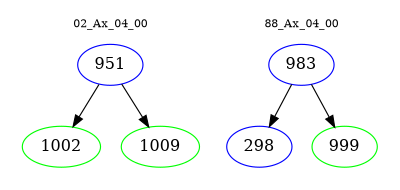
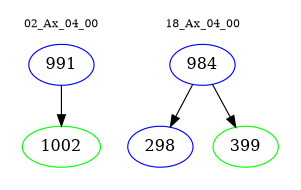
  digraph {
    node [color=blue]
    edge [color=black]
-   n1 [label=951]
+   n1 [label=991]
    n2 [color=green label=1002]
-   n3 [color=green label=1009]
-   n4 [label=983]
+   n4 [label=984]
    n5 [label=298]
-   n6 [color=green label=999]
+   n6 [color=green label=399]
    subgraph cluster_1 {
      color=white
      fontsize=10
      label="02_Ax_04_00"
      n1
      n2
-     n3
    }
    subgraph cluster_2 {
      color=white
      fontsize=10
-     label="88_Ax_04_00"
+     label="18_Ax_04_00"
      n4
      n5
      n6
    }
    n1 -> n2
-   n1 -> n3
    n4 -> n5
    n4 -> n6
  }
